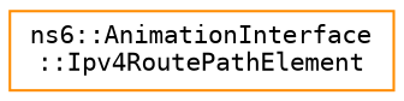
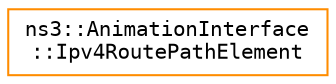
  digraph {
    rankdir=LR
    fontname="DejaVu Sans Mono"
-   n1 [color=darkorange fillcolor=white fontname="DejaVu Sans Mono" fontsize=10 height=0.2 label="ns6::AnimationInterface\l::Ipv4RoutePathElement" shape=record style=filled width=0.4]
+   n1 [color=darkorange fillcolor=white fontname="DejaVu Sans Mono" fontsize=10 height=0.2 label="ns3::AnimationInterface\l::Ipv4RoutePathElement" shape=record style=filled width=0.4]
  }
